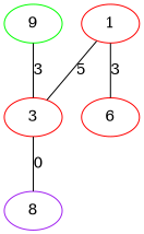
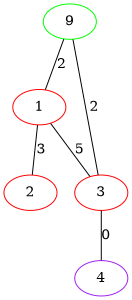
  graph {
    node [color=red weight=1]
    n1 [color=green label=9 weight=2]
    1
    3
-   2 [label=6]
-   4 [color=purple weight=4 label=8]
-   n1 -- 3 [label=3]
+   2
+   4 [color=purple weight=4]
+   n1 -- 1 [label=2]
+   n1 -- 3 [label=2]
    1 -- 3 [label=5]
    1 -- 2 [label=3]
    3 -- 4 [label=0]
  }
